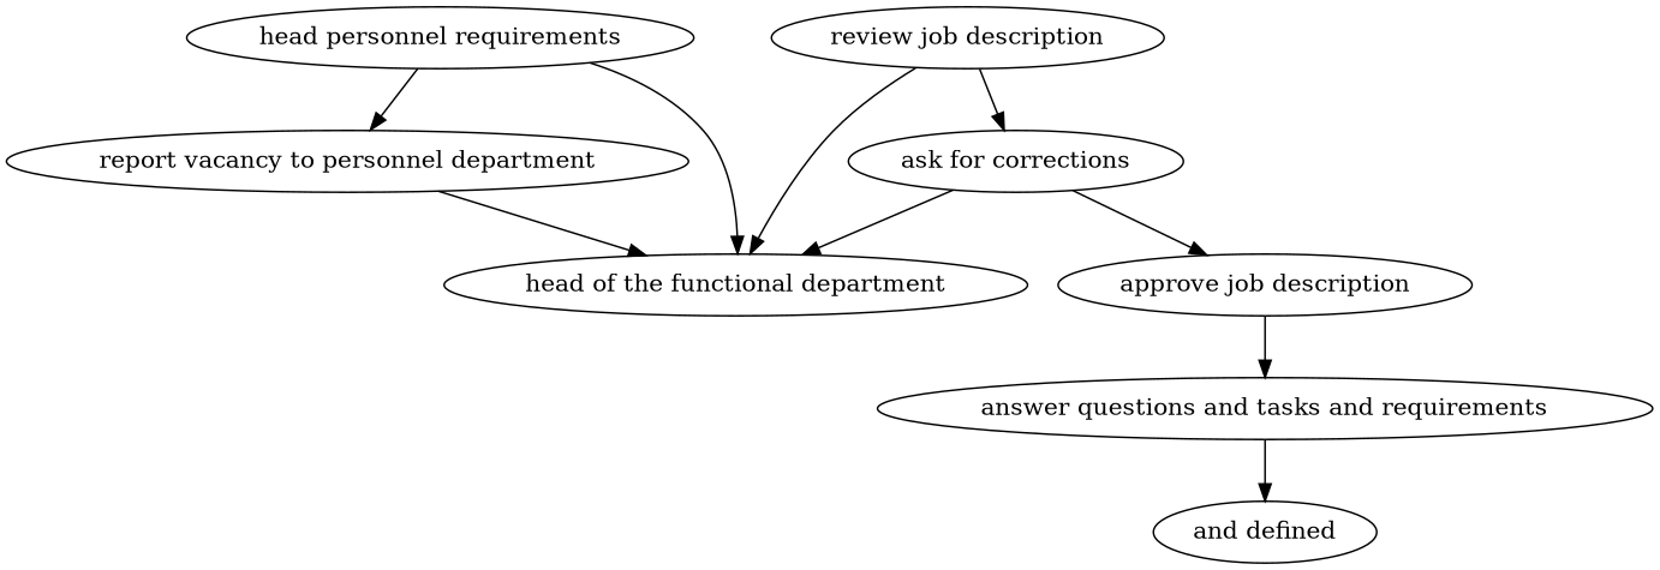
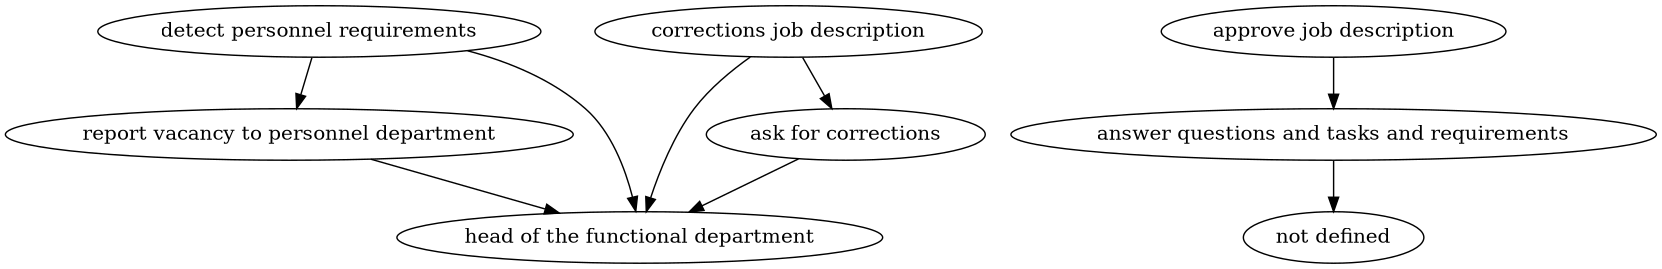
  strict digraph {
    edge [attrs="{'type': 'actor performer', 'label': 'actor performer'}"]
-   "detect personnel requirements" [attrs="{'type': 'Activity', 'label': 'detect personnel requirements'}" label="head personnel requirements"]
+   "detect personnel requirements" [attrs="{'type': 'Activity', 'label': 'detect personnel requirements'}"]
    "report vacancy to personnel department" [attrs="{'type': 'Activity', 'label': 'report vacancy to personnel department'}"]
    "head of the functional department" [attrs="{'type': 'Actor', 'label': 'head of the functional department'}"]
-   "review job description" [attrs="{'type': 'Activity', 'label': 'review job description'}"]
+   "review job description" [attrs="{'type': 'Activity', 'label': 'review job description'}" label="corrections job description"]
    "ask for corrections" [attrs="{'type': 'Activity', 'label': 'ask for corrections'}"]
    "approve job description" [attrs="{'type': 'Activity', 'label': 'approve job description'}"]
    n7 [attrs="{'type': 'Activity', 'label': 'answer questions about tasks and requirements'}" label="answer questions and tasks and requirements"]
-   "not defined" [attrs="{'type': 'Actor', 'label': 'not defined'}" label="and defined"]
+   "not defined" [attrs="{'type': 'Actor', 'label': 'not defined'}"]
    "detect personnel requirements" -> "report vacancy to personnel department" [attrs="{'type': 'flow', 'label': 'flow'}"]
    "detect personnel requirements" -> "head of the functional department"
    "report vacancy to personnel department" -> "head of the functional department"
    "review job description" -> "head of the functional department"
    "review job description" -> "ask for corrections" [attrs="{'type': 'flow', 'label': 'flow'}"]
    "ask for corrections" -> "head of the functional department"
-   "ask for corrections" -> "approve job description" [attrs="{'type': 'flow', 'label': 'flow'}"]
    "approve job description" -> n7 [attrs="{'type': 'flow', 'label': 'flow'}"]
    n7 -> "not defined"
  }
